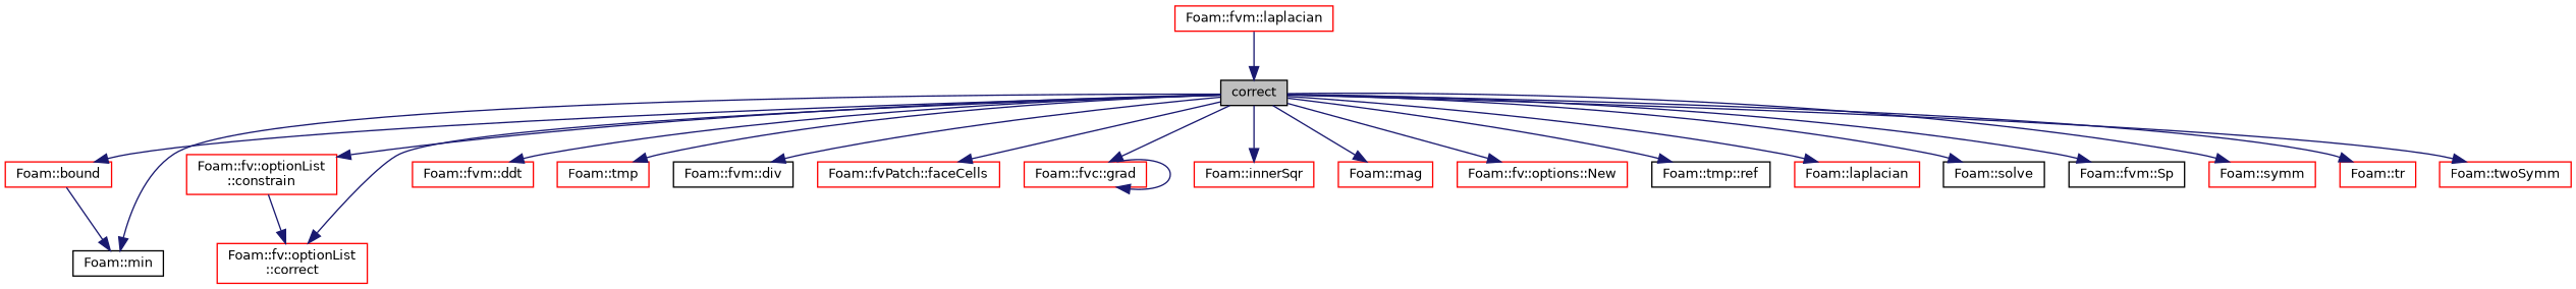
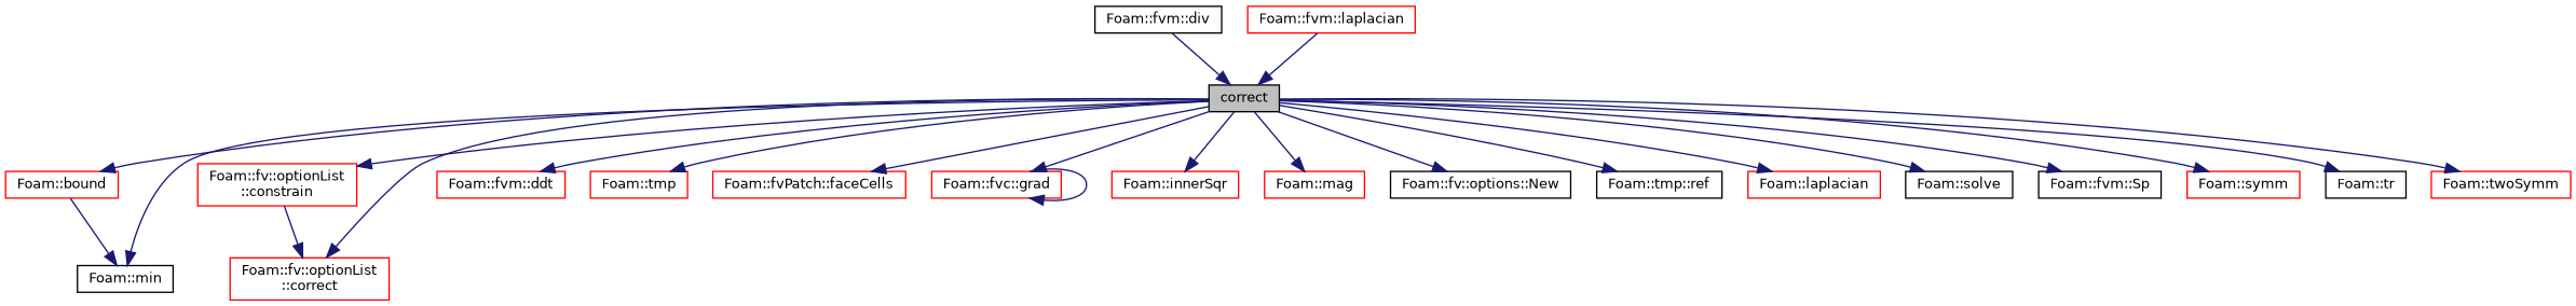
  digraph {
    rankdir=TB
    node [color=red fontname=Helvetica fontsize=10 shape=record]
    edge [color=midnightblue fontname=Helvetica fontsize=10 labelfontname=Helvetica labelfontsize=10 style=solid]
    n1 [color=black fillcolor=grey75 fontcolor=black height=0.2 label=correct style=filled width=0.4]
    n2 [height=0.2 label="Foam::bound" width=0.4]
    n3 [color=black height=0.2 label="Foam::min" width=0.4]
    n4 [height=0.2 label="Foam::fv::optionList\l::constrain" width=0.4]
    n5 [height=0.2 label="Foam::fv::optionList\l::correct" width=0.4]
    n6 [height=0.2 label="Foam::fvm::ddt" width=0.4]
    n7 [height=0.2 label="Foam::tmp" width=0.4]
    n8 [color=black height=0.2 label="Foam::fvm::div" width=0.4]
    n9 [height=0.2 label="Foam::fvPatch::faceCells" width=0.4]
    n10 [height=0.2 label="Foam::fvc::grad" width=0.4]
    n11 [height=0.2 label="Foam::innerSqr" width=0.4]
    n12 [height=0.2 label="Foam::mag" width=0.4]
-   n13 [height=0.2 label="Foam::fv::options::New" width=0.4]
+   n13 [color=black height=0.2 label="Foam::fv::options::New" width=0.4]
    n14 [color=black height=0.2 label="Foam::tmp::ref" width=0.4]
    n15 [height=0.2 label="Foam::laplacian" width=0.4]
    n16 [color=black height=0.2 label="Foam::solve" width=0.4]
    n17 [color=black height=0.2 label="Foam::fvm::Sp" width=0.4]
    n18 [height=0.2 label="Foam::symm" width=0.4]
-   n19 [height=0.2 label="Foam::tr" width=0.4]
+   n19 [color=black height=0.2 label="Foam::tr" width=0.4]
    n20 [height=0.2 label="Foam::twoSymm" width=0.4]
    n21 [height=0.2 label="Foam::fvm::laplacian" width=0.4]
    n1 -> n2
    n1 -> n3
    n1 -> n4
    n1 -> n5
    n1 -> n6
    n1 -> n7
-   n1 -> n8
+   n8 -> n1
    n1 -> n9
    n1 -> n10
    n1 -> n11
    n1 -> n12
    n1 -> n13
    n1 -> n14
    n1 -> n15
    n1 -> n16
    n1 -> n17
    n1 -> n18
    n1 -> n19
    n1 -> n20
    n2 -> n3
    n4 -> n5
    n10 -> n10
    n21 -> n1
  }
